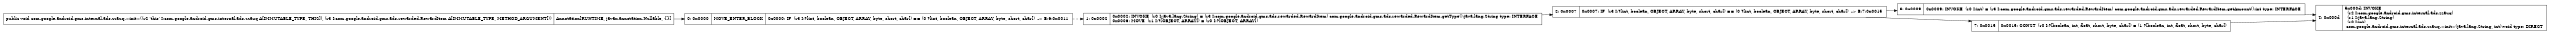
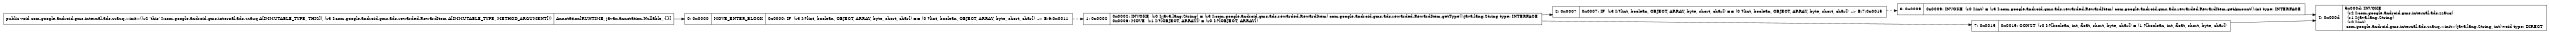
  digraph {
    rankdir=LR
    node [shape=record]
    n1 [label="{0\:\ 0x0000|MOVE_ENTER_BLOCK\l|0x0000: IF  (r3 I:?[int, boolean, OBJECT, ARRAY, byte, short, char]) == (0 ?[int, boolean, OBJECT, ARRAY, byte, short, char])  \-\> B:6:0x0011 \l}"]
    n2 [label="{1\:\ 0x0002|0x0002: INVOKE  (r0 I:java.lang.String) = (r3 I:com.google.android.gms.ads.rewarded.RewardItem) com.google.android.gms.ads.rewarded.RewardItem.getType():java.lang.String type: INTERFACE \l0x0006: MOVE  (r1 I:?[OBJECT, ARRAY]) = (r0 I:?[OBJECT, ARRAY]) \l}"]
    n3 [label="{2\:\ 0x0007|0x0007: IF  (r3 I:?[int, boolean, OBJECT, ARRAY, byte, short, char]) == (0 ?[int, boolean, OBJECT, ARRAY, byte, short, char])  \-\> B:7:0x0015 \l}"]
    n4 [label="{3\:\ 0x0009|0x0009: INVOKE  (r0 I:int) = (r3 I:com.google.android.gms.ads.rewarded.RewardItem) com.google.android.gms.ads.rewarded.RewardItem.getAmount():int type: INTERFACE \l}"]
    n5 [label="{7\:\ 0x0015|0x0015: CONST  (r0 I:?[boolean, int, float, short, byte, char]) = (1 ?[boolean, int, float, short, byte, char]) \l}"]
    n6 [label="{4\:\ 0x000d|5x000d: INVOKE  \l  (r2 I:com.google.android.gms.internal.ads.zzauq)\l  (r1 I:java.lang.String)\l  (r0 I:int)\l com.google.android.gms.internal.ads.zzauq.\<init\>(java.lang.String, int):void type: DIRECT \l}"]
    n7 [label="{public void com.google.android.gms.internal.ads.zzauq.\<init\>((r2 'this' I:com.google.android.gms.internal.ads.zzauq A[IMMUTABLE_TYPE, THIS]), (r3 I:com.google.android.gms.ads.rewarded.RewardItem A[IMMUTABLE_TYPE, METHOD_ARGUMENT]))  | Annotation[RUNTIME, javax.annotation.Nullable, \{\}]\l}"]
    n1 -> n2 [style=dashed]
    n2 -> n3
-   n3 -> n4 [style=solid]
-   n3 -> n5
+   n3 -> n4 [style=dashed]
+   n2 -> n5
    n4 -> n6
    n5 -> n6
    n7 -> n1
  }
